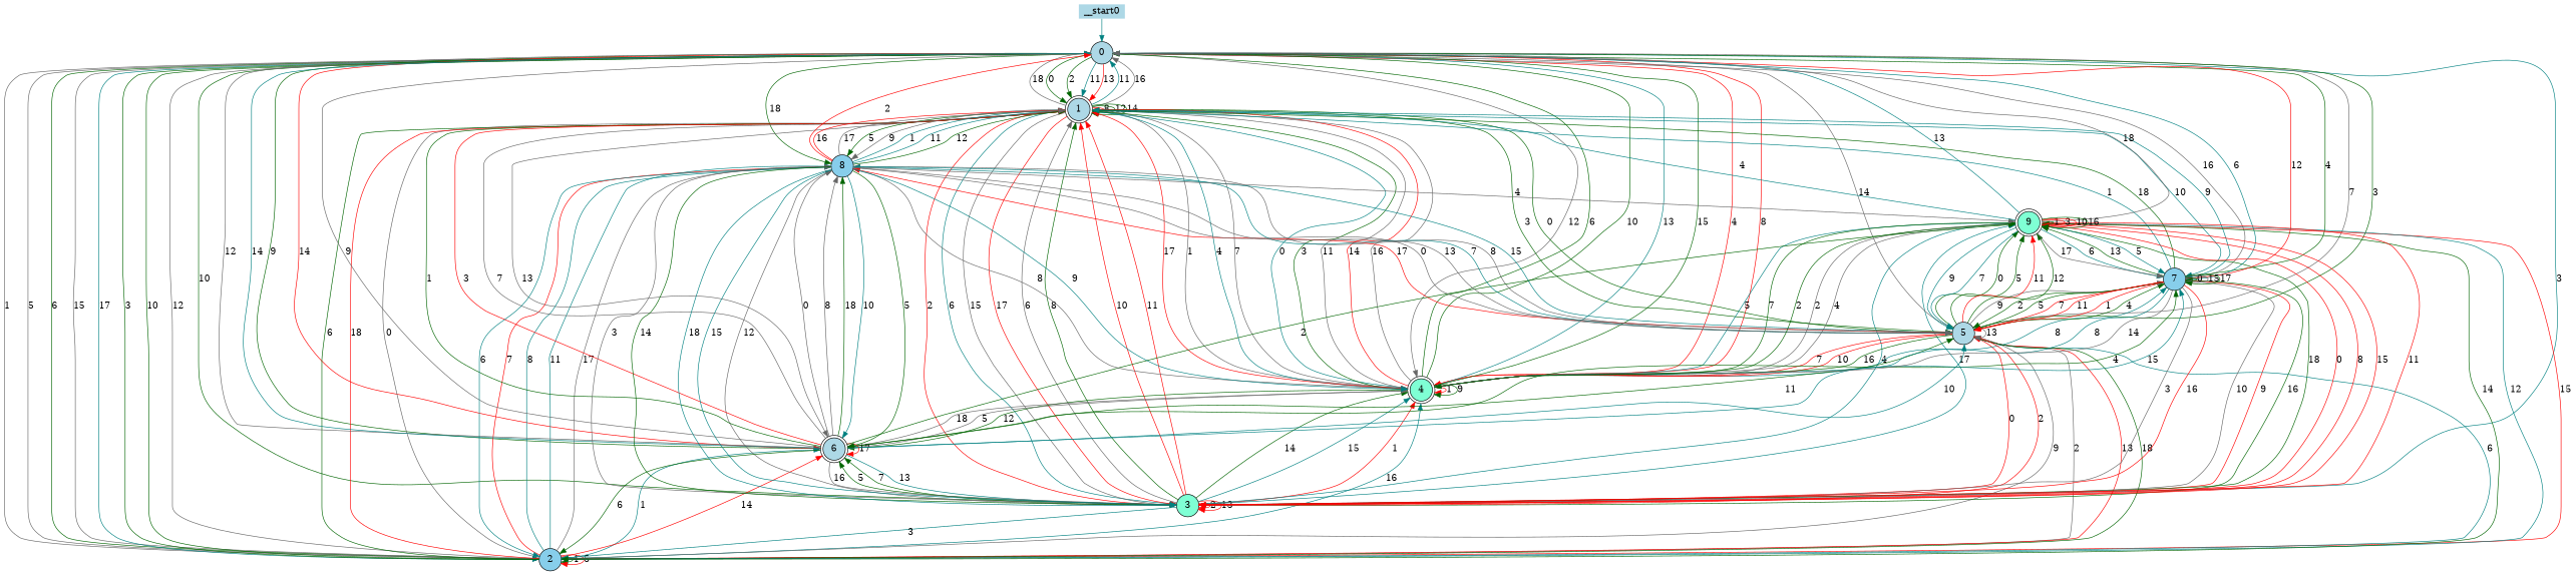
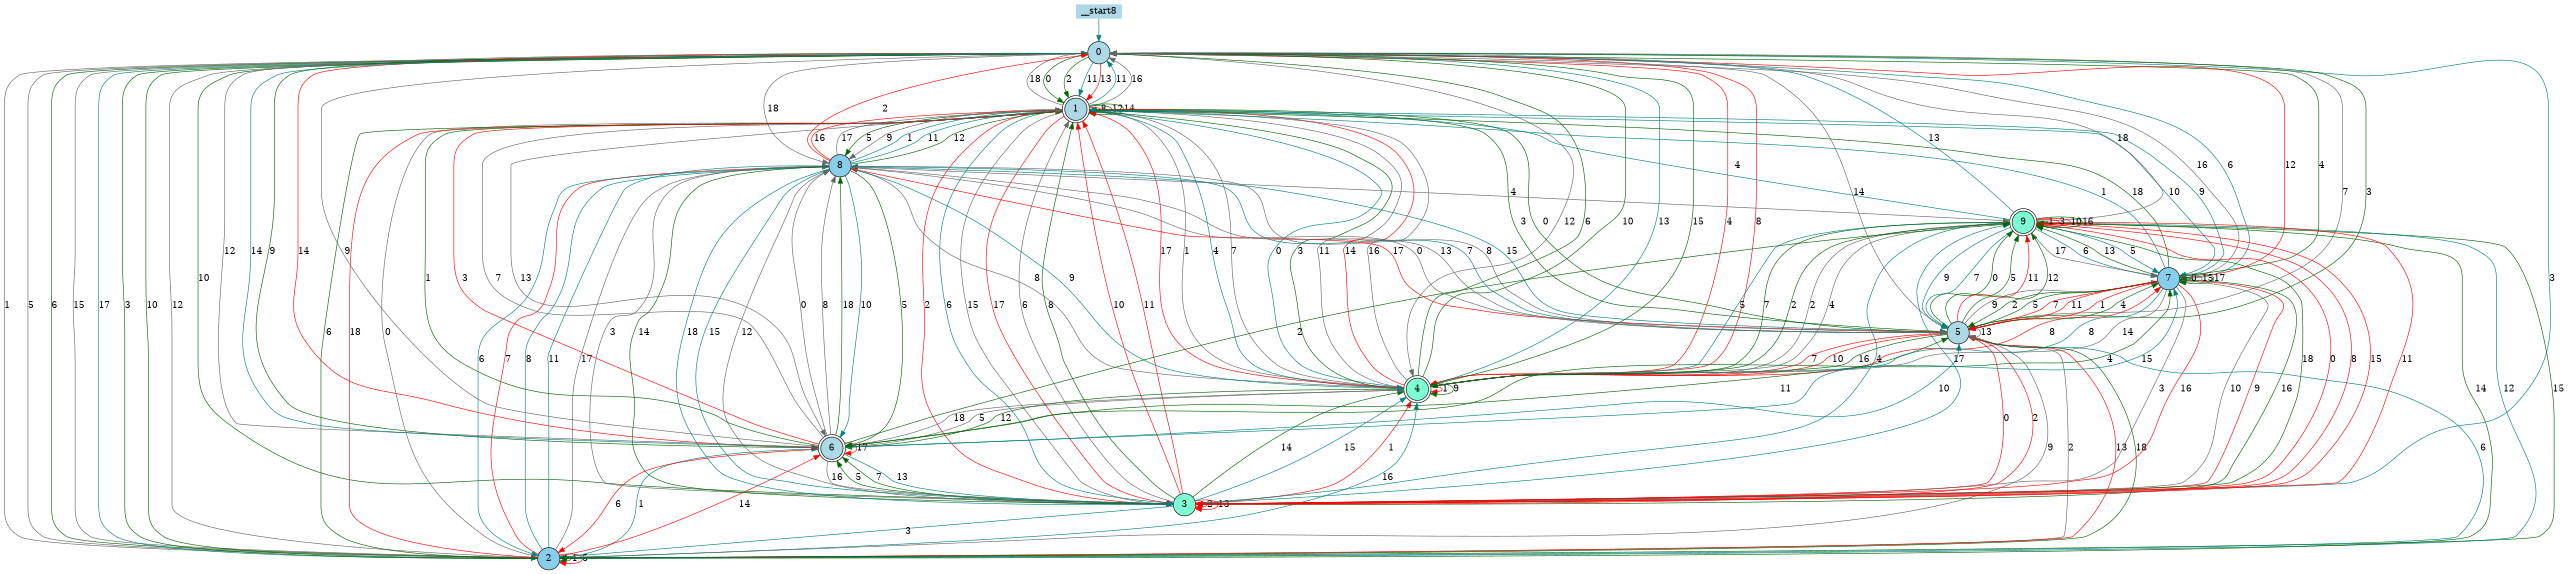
  digraph {
    node [fillcolor=lightblue shape=circle style=filled]
    edge [color=darkgreen]
    n1 [label=0]
    n2 [label=1 shape=doublecircle]
    n3 [fillcolor=skyblue label=2]
    n4 [fillcolor=aquamarine label=3]
    n5 [fillcolor=aquamarine label=4 shape=doublecircle]
    n6 [label=5]
    n7 [label=6 shape=doublecircle]
    n8 [fillcolor=skyblue label=7]
    n9 [fillcolor=skyblue label=8]
    n10 [fillcolor=aquamarine label=9 shape=doublecircle]
-   __start0 [height=0 shape=none width=0]
+   __start0 [height=0 shape=none width=0 label=__start8]
    n1 -> n2 [label=0]
    n1 -> n2 [label=2]
    n1 -> n2 [color=teal label=11]
    n1 -> n2 [color=red label=13]
    n1 -> n3 [color=gray40 label=1]
    n1 -> n3 [color=gray40 label=5]
    n1 -> n3 [label=6]
    n1 -> n3 [color=gray40 label=15]
    n1 -> n3 [color=teal label=17]
    n1 -> n4 [color=teal label=3]
    n1 -> n4 [label=10]
    n1 -> n5 [color=red label=4]
    n1 -> n5 [color=red label=8]
    n1 -> n5 [color=gray40 label=12]
    n1 -> n6 [color=gray40 label=7]
    n1 -> n7 [label=9]
    n1 -> n7 [color=red label=14]
    n1 -> n8 [color=gray40 label=16]
-   n1 -> n9 [label=18]
+   n1 -> n9 [color=gray40 label=18]
    n2 -> n1 [color=teal label=11]
    n2 -> n1 [color=gray40 label=16]
    n2 -> n1 [color=gray40 label=18]
    n2 -> n2 [color=red label=8]
    n2 -> n2 [label=12]
    n2 -> n2 [label=14]
    n2 -> n4 [color=red label=2]
    n2 -> n4 [color=teal label=6]
    n2 -> n4 [color=gray40 label=15]
    n2 -> n4 [color=red label=17]
    n2 -> n5 [color=gray40 label=1]
    n2 -> n5 [color=teal label=4]
    n2 -> n5 [color=gray40 label=7]
    n2 -> n6 [label=0]
    n2 -> n6 [label=3]
    n2 -> n7 [color=gray40 label=13]
    n2 -> n8 [color=teal label=10]
    n2 -> n9 [label=5]
    n2 -> n9 [color=gray40 label=9]
    n3 -> n1 [label=3]
    n3 -> n1 [label=10]
    n3 -> n1 [color=gray40 label=12]
    n3 -> n2 [color=gray40 label=0]
    n3 -> n2 [label=6]
    n3 -> n2 [color=red label=18]
    n3 -> n3 [label=4]
    n3 -> n3 [color=red label=5]
    n3 -> n5 [color=teal label=16]
    n3 -> n6 [color=gray40 label=2]
    n3 -> n6 [color=gray40 label=9]
    n3 -> n6 [color=red label=13]
    n3 -> n7 [color=teal label=1]
    n3 -> n7 [color=red label=14]
    n3 -> n9 [color=red label=7]
    n3 -> n9 [color=teal label=8]
    n3 -> n9 [color=teal label=11]
    n3 -> n9 [color=gray40 label=17]
-   n3 -> n10 [color=red label=15]
+   n3 -> n10 [label=15]
    n4 -> n2 [color=gray40 label=6]
    n4 -> n2 [label=8]
    n4 -> n2 [color=red label=10]
    n4 -> n2 [color=red label=11]
    n4 -> n3 [color=teal label=3]
    n4 -> n4 [color=red label=2]
    n4 -> n4 [color=red label=13]
    n4 -> n5 [color=red label=1]
    n4 -> n5 [label=14]
    n4 -> n5 [color=teal label=15]
    n4 -> n6 [color=red label=0]
    n4 -> n7 [label=5]
    n4 -> n7 [label=7]
    n4 -> n8 [color=red label=9]
    n4 -> n8 [label=16]
    n4 -> n9 [color=gray40 label=12]
    n4 -> n10 [color=teal label=4]
    n4 -> n10 [color=teal label=17]
    n4 -> n10 [label=18]
    n5 -> n1 [label=6]
    n5 -> n1 [label=10]
    n5 -> n1 [color=teal label=13]
    n5 -> n1 [label=15]
    n5 -> n2 [color=teal label=0]
    n5 -> n2 [label=3]
    n5 -> n2 [color=gray40 label=11]
    n5 -> n2 [color=red label=14]
    n5 -> n2 [color=gray40 label=16]
    n5 -> n2 [color=red label=17]
    n5 -> n5 [color=red label=1]
    n5 -> n5 [label=9]
    n5 -> n7 [label=12]
    n5 -> n7 [color=gray40 label=18]
-   n5 -> n8 [color=teal label=8]
+   n5 -> n8 [color=red label=8]
    n5 -> n10 [color=gray40 label=2]
    n5 -> n10 [color=gray40 label=4]
    n5 -> n10 [color=teal label=5]
    n5 -> n10 [label=7]
    n6 -> n1 [label=3]
    n6 -> n1 [color=gray40 label=14]
    n6 -> n3 [color=teal label=6]
    n6 -> n3 [label=18]
    n6 -> n4 [color=red label=2]
    n6 -> n5 [color=red label=7]
    n6 -> n5 [color=red label=10]
    n6 -> n5 [label=16]
    n6 -> n6 [color=gray40 label=13]
    n6 -> n8 [color=red label=1]
    n6 -> n8 [label=4]
    n6 -> n8 [color=gray40 label=9]
    n6 -> n9 [color=gray40 label=8]
    n6 -> n9 [color=teal label=15]
    n6 -> n9 [color=red label=17]
    n6 -> n10 [label=0]
    n6 -> n10 [label=5]
    n6 -> n10 [color=red label=11]
    n6 -> n10 [label=12]
    n7 -> n1 [color=gray40 label=9]
    n7 -> n1 [color=gray40 label=12]
    n7 -> n1 [color=teal label=14]
    n7 -> n2 [label=1]
    n7 -> n2 [color=red label=3]
    n7 -> n2 [color=gray40 label=7]
-   n7 -> n3 [label=6]
+   n7 -> n3 [color=red label=6]
    n7 -> n4 [color=teal label=13]
    n7 -> n4 [color=gray40 label=16]
    n7 -> n5 [color=gray40 label=5]
    n7 -> n6 [color=teal label=10]
    n7 -> n6 [label=11]
    n7 -> n7 [color=red label=17]
    n7 -> n8 [label=4]
    n7 -> n8 [color=teal label=15]
    n7 -> n9 [color=gray40 label=0]
    n7 -> n9 [color=gray40 label=8]
    n7 -> n9 [label=18]
    n7 -> n10 [label=2]
    n8 -> n1 [label=4]
    n8 -> n1 [color=teal label=6]
    n8 -> n1 [color=red label=12]
    n8 -> n2 [color=teal label=1]
    n8 -> n2 [color=teal label=9]
    n8 -> n2 [label=18]
    n8 -> n4 [color=gray40 label=3]
    n8 -> n4 [color=gray40 label=10]
    n8 -> n4 [color=red label=16]
    n8 -> n5 [color=teal label=8]
    n8 -> n5 [color=gray40 label=14]
    n8 -> n6 [label=2]
    n8 -> n6 [label=5]
    n8 -> n6 [color=red label=7]
    n8 -> n6 [color=red label=11]
    n8 -> n8 [label=0]
    n8 -> n8 [color=gray40 label=15]
    n8 -> n8 [label=17]
    n8 -> n10 [label=13]
    n9 -> n1 [color=red label=2]
    n9 -> n2 [color=teal label=1]
    n9 -> n2 [color=teal label=11]
    n9 -> n2 [label=12]
    n9 -> n2 [color=red label=16]
    n9 -> n2 [color=gray40 label=17]
    n9 -> n3 [color=teal label=6]
    n9 -> n4 [color=gray40 label=3]
    n9 -> n4 [label=14]
    n9 -> n4 [color=teal label=15]
    n9 -> n4 [color=teal label=18]
    n9 -> n5 [color=gray40 label=8]
    n9 -> n5 [color=teal label=9]
    n9 -> n6 [color=gray40 label=0]
    n9 -> n6 [color=teal label=7]
    n9 -> n6 [color=gray40 label=13]
    n9 -> n7 [label=5]
    n9 -> n7 [color=teal label=10]
    n9 -> n10 [color=gray40 label=4]
    n10 -> n1 [color=teal label=13]
    n10 -> n1 [color=gray40 label=18]
    n10 -> n2 [color=teal label=4]
    n10 -> n3 [color=teal label=12]
    n10 -> n3 [label=14]
    n10 -> n4 [color=red label=0]
    n10 -> n4 [color=red label=8]
    n10 -> n4 [color=red label=11]
    n10 -> n4 [color=red label=15]
    n10 -> n5 [label=2]
    n10 -> n6 [color=teal label=7]
    n10 -> n6 [color=teal label=9]
    n10 -> n8 [color=teal label=5]
    n10 -> n8 [color=teal label=6]
    n10 -> n8 [color=gray40 label=17]
    n10 -> n10 [label=1]
    n10 -> n10 [color=red label=3]
    n10 -> n10 [color=red label=10]
    n10 -> n10 [label=16]
    __start0 -> n1 [color=teal]
  }
